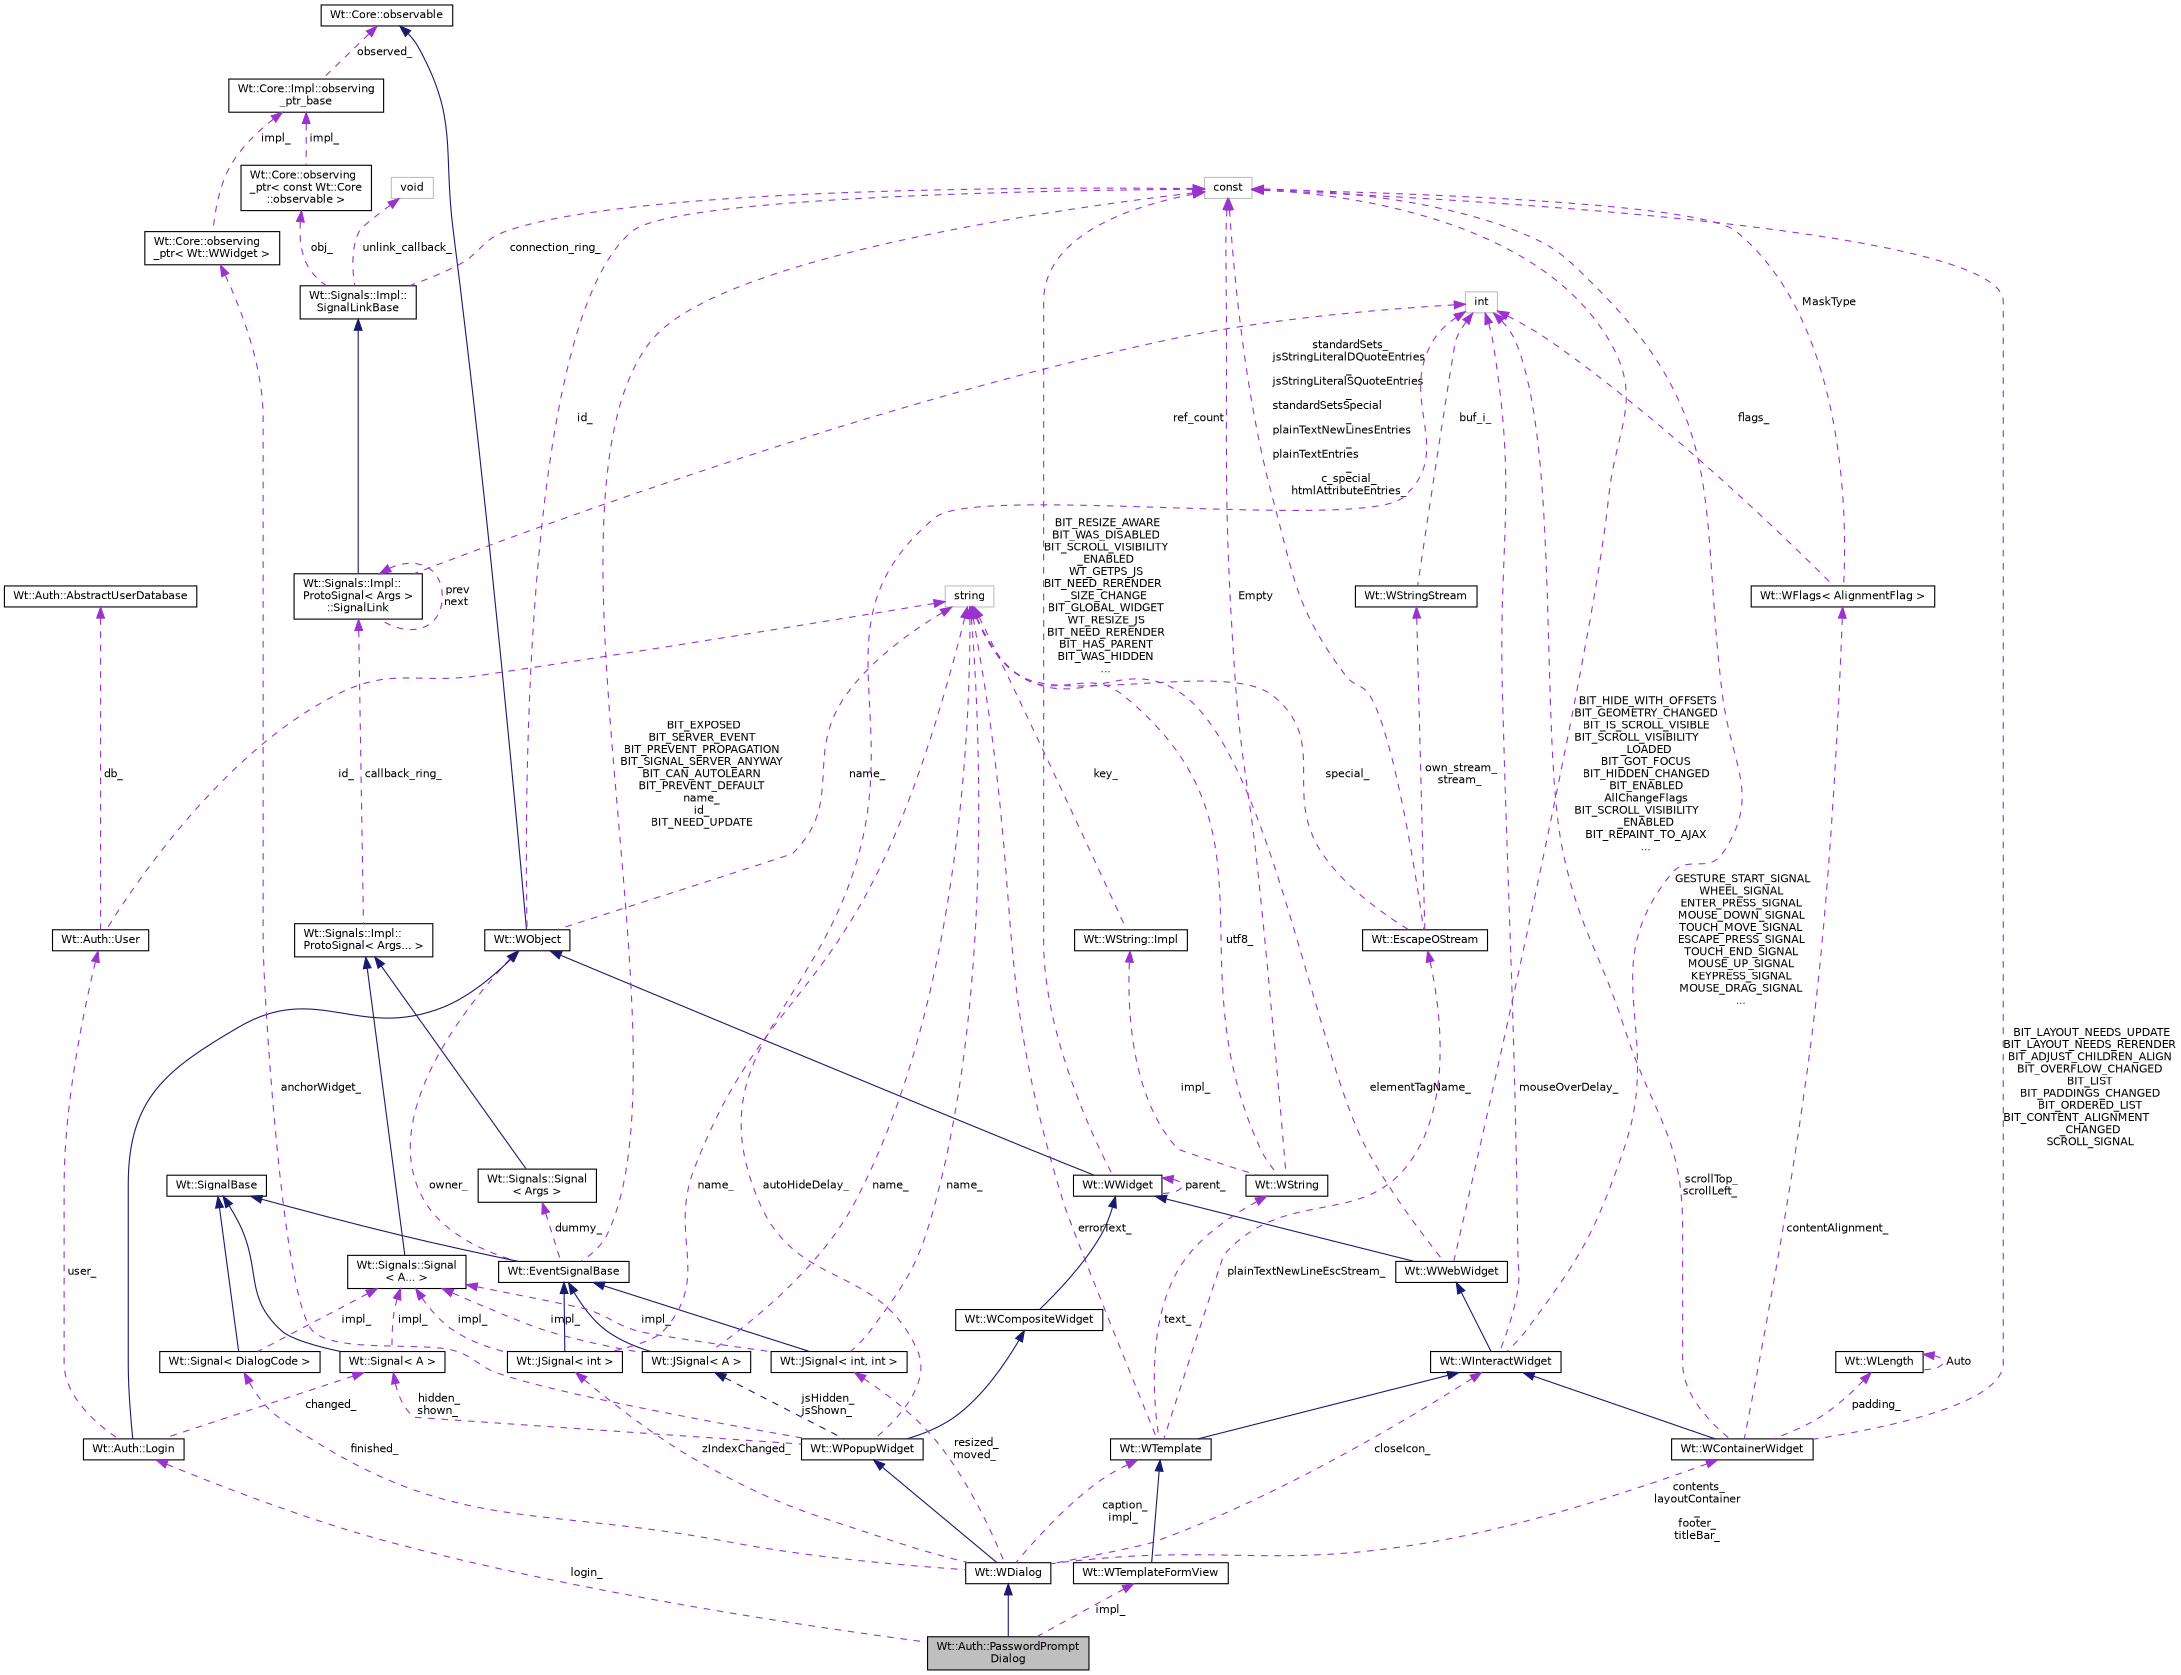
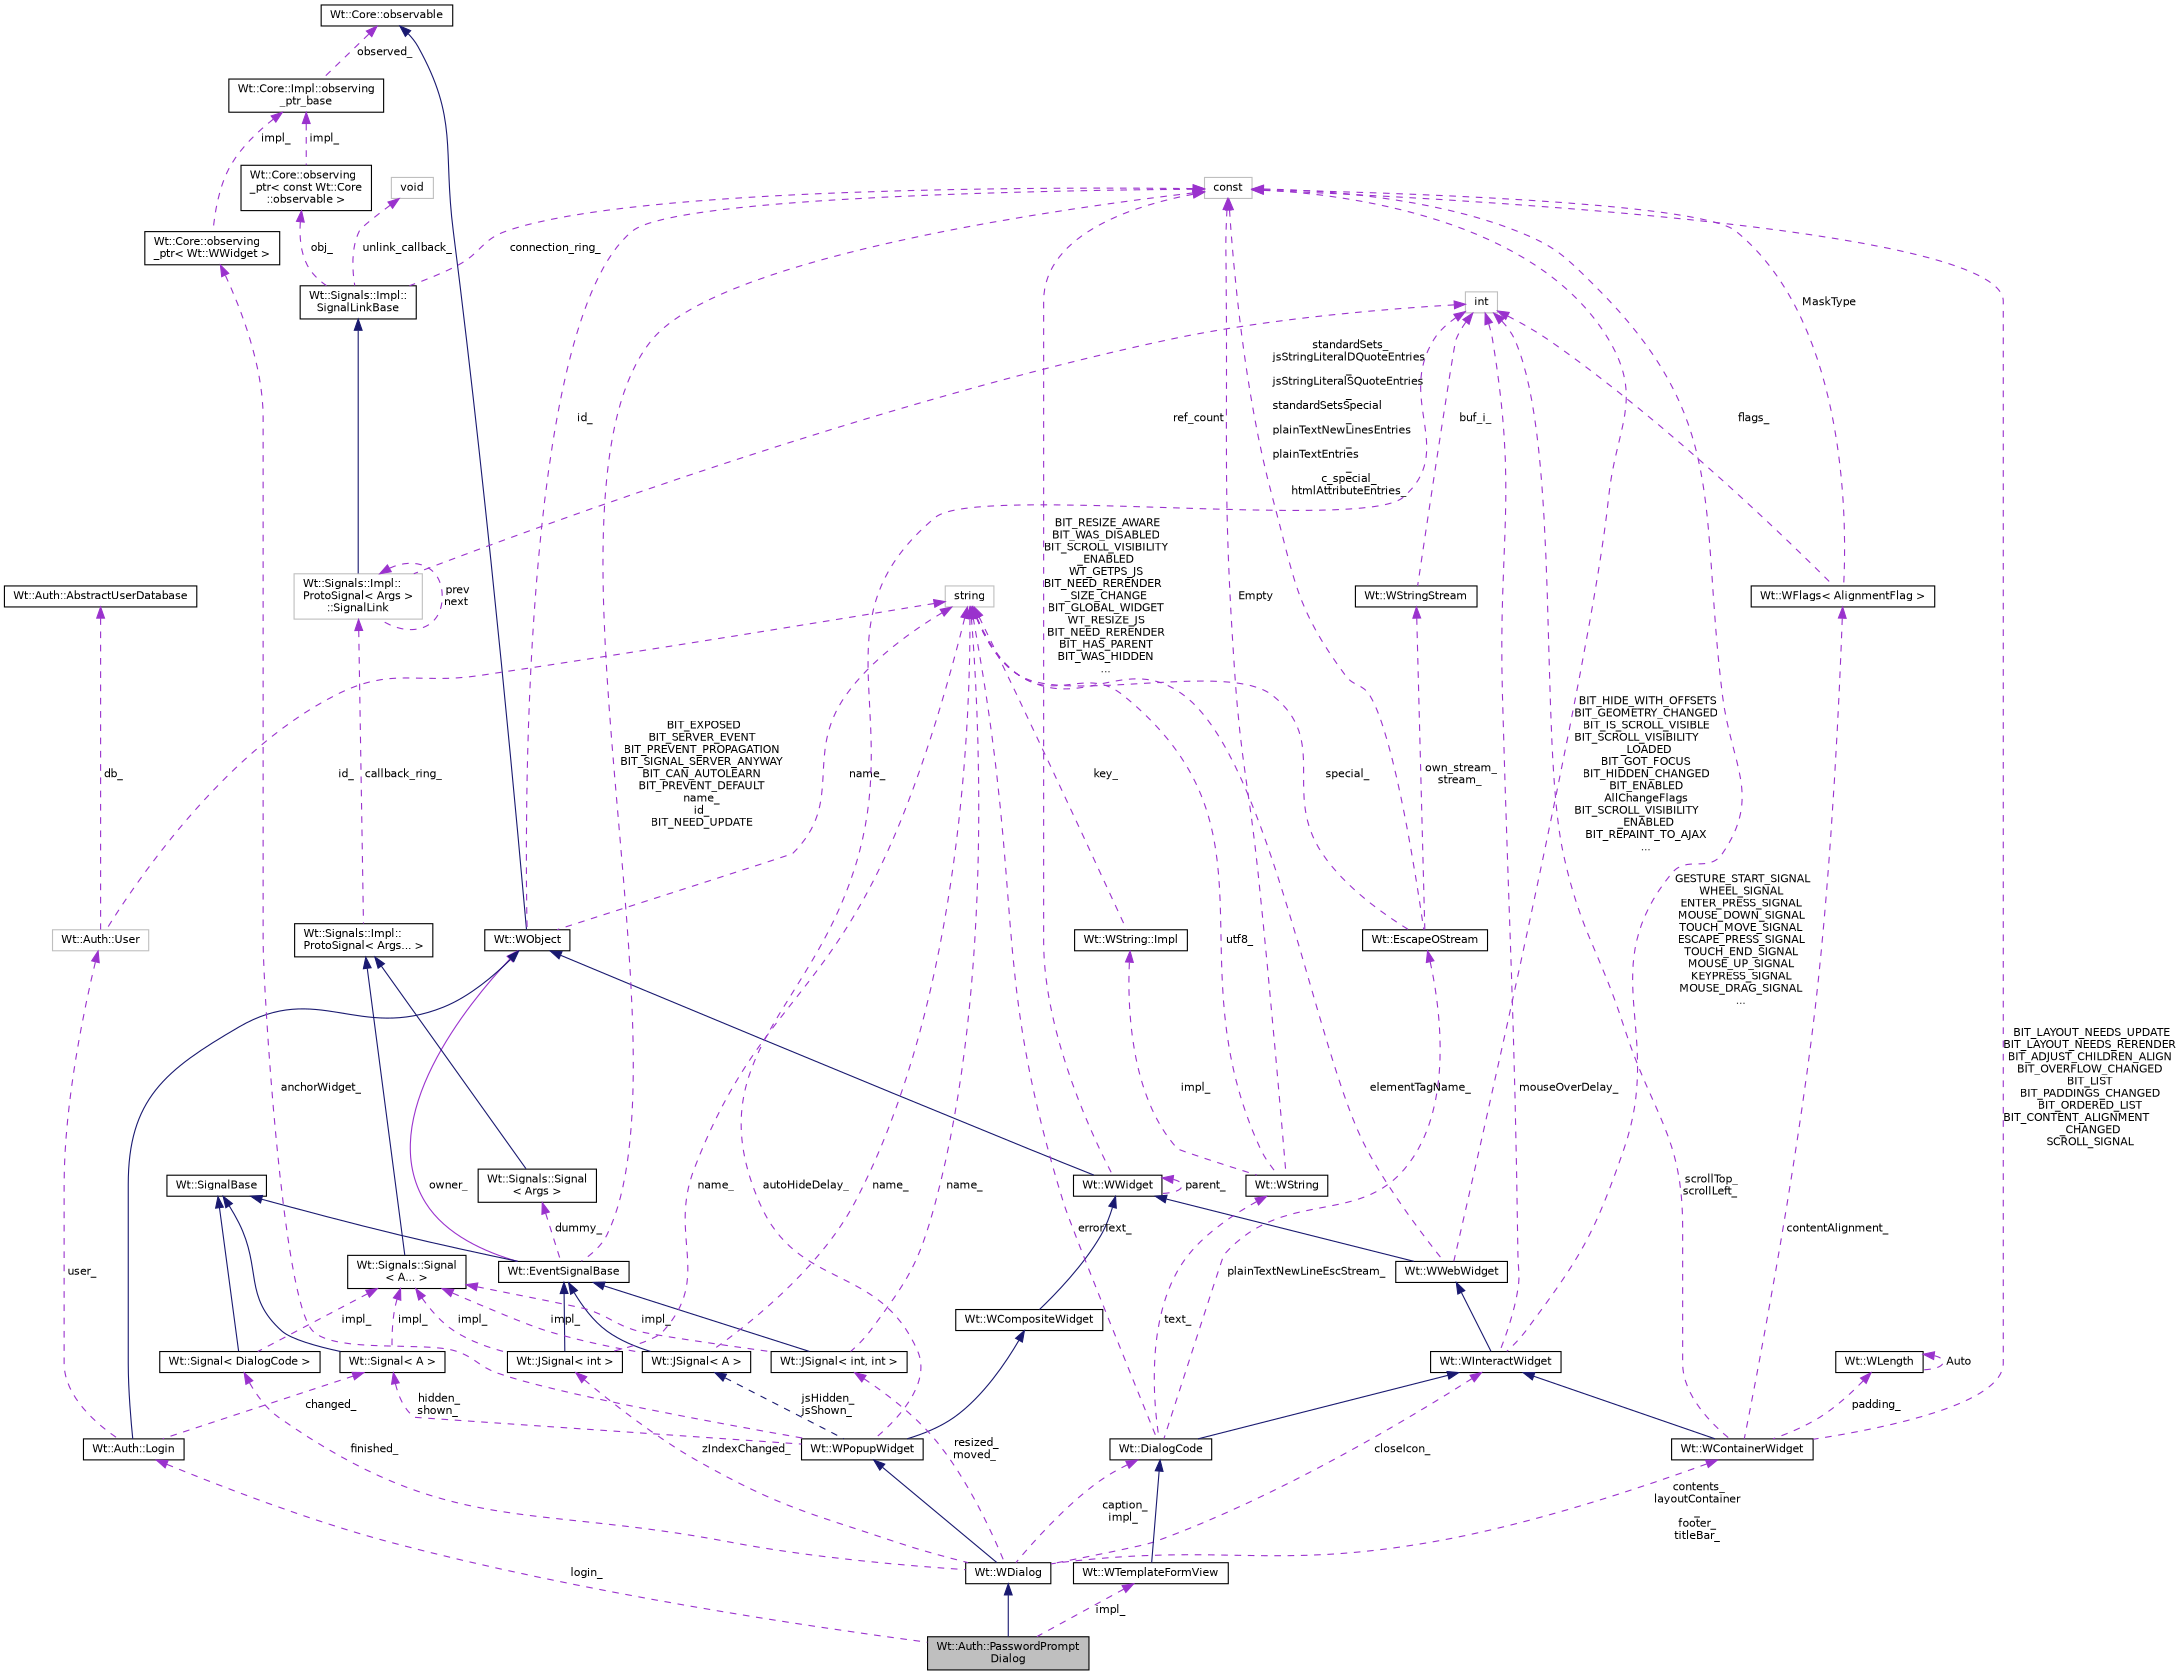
  digraph {
    rankdir=TB
    node [color=black fillcolor=white fontname=Helvetica fontsize=10 shape=record style=filled]
    edge [color=darkorchid3 dir=back fontname=Helvetica fontsize=10 labelfontname=Helvetica labelfontsize=10 style=dashed]
    n1 [fillcolor=grey75 fontcolor=black height=0.2 label="Wt::Auth::PasswordPrompt\lDialog" width=0.4]
    n2 [height=0.2 label="Wt::WDialog" width=0.4]
    n3 [height=0.2 label="Wt::WPopupWidget" width=0.4]
    n4 [height=0.2 label="Wt::WCompositeWidget" width=0.4]
    n5 [height=0.2 label="Wt::WWidget" width=0.4]
    n6 [height=0.2 label="Wt::WWebWidget" width=0.4]
    n7 [height=0.2 label="Wt::WInteractWidget" width=0.4]
    n8 [height=0.2 label="Wt::WObject" width=0.4]
    n9 [height=0.2 label="Wt::EventSignalBase" width=0.4]
    n10 [height=0.2 label="Wt::Auth::Login" width=0.4]
    n11 [height=0.2 label="Wt::JSignal\< A \>" width=0.4]
    n12 [height=0.2 label="Wt::JSignal\< int, int \>" width=0.4]
    n13 [height=0.2 label="Wt::JSignal\< int \>" width=0.4]
    n14 [height=0.2 label="Wt::Core::observable" width=0.4]
    n15 [height=0.2 label="Wt::Core::Impl::observing\l_ptr_base" width=0.4]
    n16 [height=0.2 label="Wt::Core::observing\l_ptr\< const Wt::Core\l::observable \>" width=0.4]
    n17 [height=0.2 label="Wt::Core::observing\l_ptr\< Wt::WWidget \>" width=0.4]
    n18 [color=grey75 height=0.2 label=string width=0.4]
-   n19 [height=0.2 label="Wt::WTemplate" width=0.4]
+   n19 [height=0.2 label="Wt::DialogCode" width=0.4]
    n20 [height=0.2 label="Wt::WString" width=0.4]
    n21 [height=0.2 label="Wt::WString::Impl" width=0.4]
    n22 [height=0.2 label="Wt::EscapeOStream" width=0.4]
-   n23 [height=0.2 label="Wt::Auth::User" width=0.4]
+   n23 [color=grey75 height=0.2 label="Wt::Auth::User" width=0.4]
    n24 [height=0.2 label="Wt::WTemplateFormView" width=0.4]
    n25 [color=grey75 height=0.2 label=const width=0.4]
    n26 [height=0.2 label="Wt::Signals::Impl::\lSignalLinkBase" width=0.4]
    n27 [height=0.2 label="Wt::WContainerWidget" width=0.4]
    n28 [height=0.2 label="Wt::WFlags\< AlignmentFlag \>" width=0.4]
-   n29 [height=0.2 label="Wt::Signals::Impl::\lProtoSignal\< Args \>\l::SignalLink" width=0.4]
+   n29 [color=grey75 height=0.2 label="Wt::Signals::Impl::\lProtoSignal\< Args \>\l::SignalLink" width=0.4]
    n30 [height=0.2 label="Wt::Signal\< A \>" width=0.4]
    n31 [height=0.2 label="Wt::SignalBase" width=0.4]
    n32 [height=0.2 label="Wt::Signal\< DialogCode \>" width=0.4]
    n33 [height=0.2 label="Wt::Signals::Signal\l\< A... \>" width=0.4]
    n34 [height=0.2 label="Wt::Signals::Impl::\lProtoSignal\< Args... \>" width=0.4]
    n35 [height=0.2 label="Wt::Signals::Signal\l\< Args \>" width=0.4]
    n36 [color=grey75 height=0.2 label=void width=0.4]
    n37 [color=grey75 height=0.2 label=int width=0.4]
    n38 [height=0.2 label="Wt::WStringStream" width=0.4]
    n39 [height=0.2 label="Wt::WLength" width=0.4]
    n40 [height=0.2 label="Wt::Auth::AbstractUserDatabase" width=0.4]
    n2 -> n1 [color=midnightblue style=solid]
    n3 -> n2 [color=midnightblue style=solid]
    n4 -> n3 [color=midnightblue style=solid]
    n5 -> n4 [color=midnightblue style=solid]
    n5 -> n5 [label=" parent_"]
    n5 -> n6 [color=midnightblue style=solid]
    n6 -> n7 [color=midnightblue style=solid]
    n7 -> n2 [label=" closeIcon_"]
    n7 -> n19 [color=midnightblue style=solid]
    n7 -> n27 [color=midnightblue style=solid]
    n8 -> n5 [color=midnightblue style=solid]
-   n8 -> n9 [label=" owner_"]
+   n8 -> n9 [label=" owner_" style=solid]
    n8 -> n10 [color=midnightblue style=solid]
    n9 -> n11 [color=midnightblue style=solid]
    n9 -> n12 [color=midnightblue style=solid]
    n9 -> n13 [color=midnightblue style=solid]
    n10 -> n1 [label=" login_"]
    n11 -> n3 [color=midnightblue label=" jsHidden_\njsShown_"]
    n12 -> n2 [label=" resized_\nmoved_"]
    n13 -> n2 [label=" zIndexChanged_"]
    n14 -> n8 [color=midnightblue style=solid]
    n14 -> n15 [label=" observed_"]
    n15 -> n16 [label=" impl_"]
    n15 -> n17 [label=" impl_"]
    n16 -> n26 [label=" obj_"]
    n17 -> n3 [label=" anchorWidget_"]
    n18 -> n6 [label=" elementTagName_"]
    n18 -> n8 [label=" name_"]
    n18 -> n11 [label=" name_"]
    n18 -> n12 [label=" name_"]
    n18 -> n13 [label=" name_"]
    n18 -> n19 [label=" errorText_"]
    n18 -> n20 [label=" utf8_"]
    n18 -> n21 [label=" key_"]
    n18 -> n22 [label=" special_"]
    n18 -> n23 [label=" id_"]
    n19 -> n2 [label=" caption_\nimpl_"]
    n19 -> n24 [color=midnightblue style=solid]
    n20 -> n19 [label=" text_"]
    n21 -> n20 [label=" impl_"]
    n22 -> n19 [label=" plainTextNewLineEscStream_"]
    n23 -> n10 [label=" user_"]
    n24 -> n1 [label=" impl_"]
    n25 -> n5 [label=" BIT_RESIZE_AWARE\nBIT_WAS_DISABLED\nBIT_SCROLL_VISIBILITY\l_ENABLED\nWT_GETPS_JS\nBIT_NEED_RERENDER\l_SIZE_CHANGE\nBIT_GLOBAL_WIDGET\nWT_RESIZE_JS\nBIT_NEED_RERENDER\nBIT_HAS_PARENT\nBIT_WAS_HIDDEN\n..."]
    n25 -> n6 [label=" BIT_HIDE_WITH_OFFSETS\nBIT_GEOMETRY_CHANGED\nBIT_IS_SCROLL_VISIBLE\nBIT_SCROLL_VISIBILITY\l_LOADED\nBIT_GOT_FOCUS\nBIT_HIDDEN_CHANGED\nBIT_ENABLED\nAllChangeFlags\nBIT_SCROLL_VISIBILITY\l_ENABLED\nBIT_REPAINT_TO_AJAX\n..."]
    n25 -> n7 [label=" GESTURE_START_SIGNAL\nWHEEL_SIGNAL\nENTER_PRESS_SIGNAL\nMOUSE_DOWN_SIGNAL\nTOUCH_MOVE_SIGNAL\nESCAPE_PRESS_SIGNAL\nTOUCH_END_SIGNAL\nMOUSE_UP_SIGNAL\nKEYPRESS_SIGNAL\nMOUSE_DRAG_SIGNAL\n..."]
    n25 -> n8 [label=" id_"]
    n25 -> n9 [label=" BIT_EXPOSED\nBIT_SERVER_EVENT\nBIT_PREVENT_PROPAGATION\nBIT_SIGNAL_SERVER_ANYWAY\nBIT_CAN_AUTOLEARN\nBIT_PREVENT_DEFAULT\nname_\nid_\nBIT_NEED_UPDATE"]
    n25 -> n20 [label=" Empty"]
    n25 -> n22 [label=" standardSets_\njsStringLiteralDQuoteEntries\l_\njsStringLiteralSQuoteEntries\l_\nstandardSetsSpecial\l_\nplainTextNewLinesEntries\l_\nplainTextEntries\l_\nc_special_\nhtmlAttributeEntries_"]
    n25 -> n26 [label=" connection_ring_"]
    n25 -> n27 [label=" BIT_LAYOUT_NEEDS_UPDATE\nBIT_LAYOUT_NEEDS_RERENDER\nBIT_ADJUST_CHILDREN_ALIGN\nBIT_OVERFLOW_CHANGED\nBIT_LIST\nBIT_PADDINGS_CHANGED\nBIT_ORDERED_LIST\nBIT_CONTENT_ALIGNMENT\l_CHANGED\nSCROLL_SIGNAL"]
    n25 -> n28 [label=" MaskType"]
    n26 -> n29 [color=midnightblue style=solid]
    n27 -> n2 [label=" contents_\nlayoutContainer\l_\nfooter_\ntitleBar_"]
    n28 -> n27 [label=" contentAlignment_"]
    n29 -> n29 [label=" prev\nnext"]
    n29 -> n34 [label=" callback_ring_"]
    n30 -> n3 [label=" hidden_\nshown_"]
    n30 -> n10 [label=" changed_"]
    n31 -> n9 [color=midnightblue style=solid]
    n31 -> n30 [color=midnightblue style=solid]
    n31 -> n32 [color=midnightblue style=solid]
    n32 -> n2 [label=" finished_"]
    n33 -> n11 [label=" impl_"]
    n33 -> n12 [label=" impl_"]
    n33 -> n13 [label=" impl_"]
    n33 -> n30 [label=" impl_"]
    n33 -> n32 [label=" impl_"]
    n34 -> n33 [color=midnightblue style=solid]
    n34 -> n35 [color=midnightblue style=solid]
    n35 -> n9 [label=" dummy_"]
    n36 -> n26 [label=" unlink_callback_"]
    n37 -> n3 [label=" autoHideDelay_"]
    n37 -> n7 [label=" mouseOverDelay_"]
    n37 -> n27 [label=" scrollTop_\nscrollLeft_"]
    n37 -> n28 [label=" flags_"]
    n37 -> n29 [label=" ref_count"]
    n37 -> n38 [label=" buf_i_"]
    n38 -> n22 [label=" own_stream_\nstream_"]
    n39 -> n27 [label=" padding_"]
    n39 -> n39 [label=" Auto"]
    n40 -> n23 [label=" db_"]
  }
